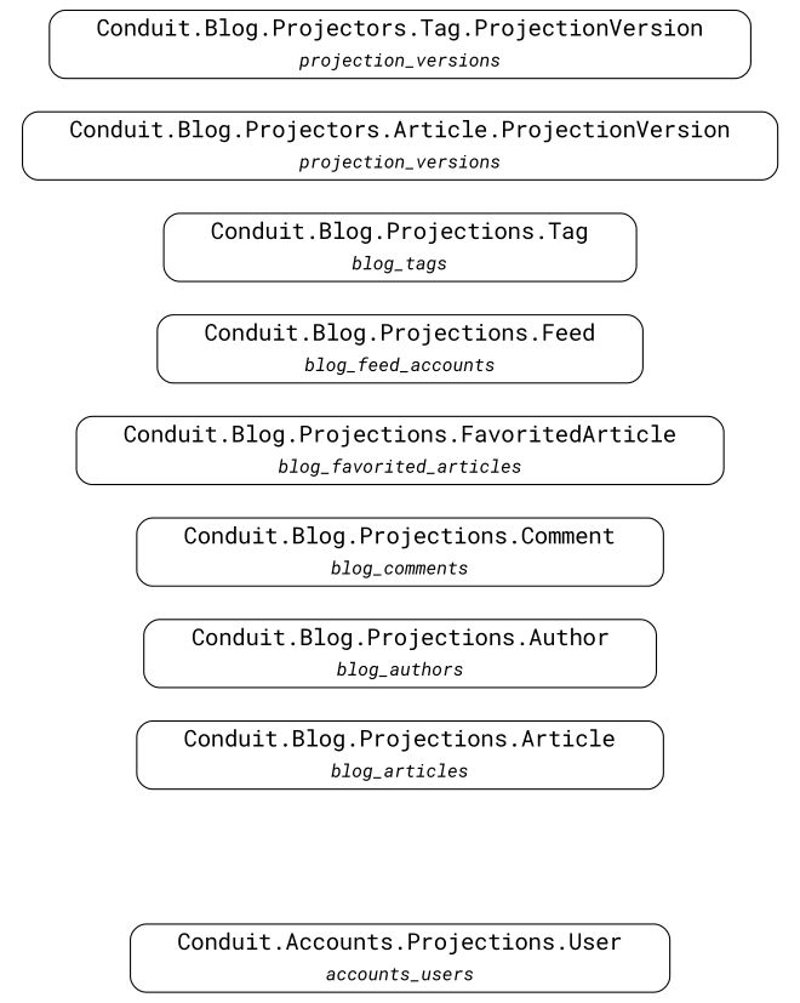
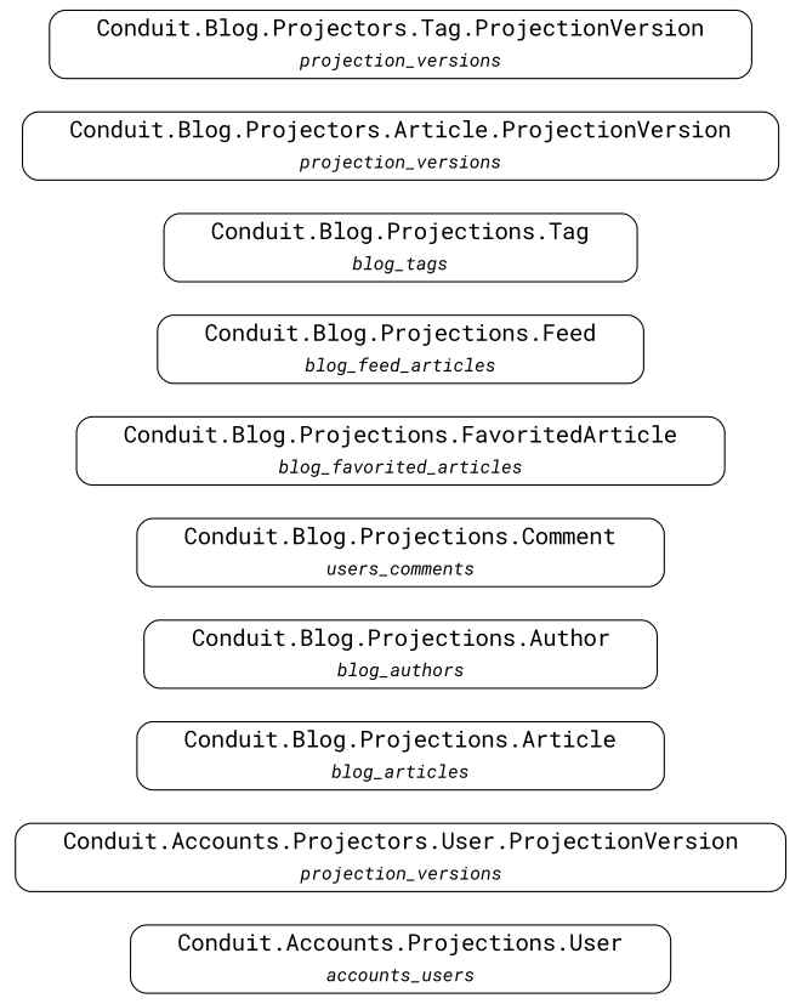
  strict digraph {
    rankdir=LR
    ranksep=1.0
    node [fontname="Roboto Mono" shape=none]
    n1 [label=<<table align='left' border='1' style='rounded' cellspacing='0' cellpadding='4' cellborder='0'><tr><td port='header@schema_module'><font point-size='18'>   Conduit.Accounts.Projections.User   </font></td></tr><tr><td><font point-size='14'><i>accounts_users</i></font></td></tr></table>>]
+   n2 [label=<<table align='left' border='1' style='rounded' cellspacing='0' cellpadding='4' cellborder='0'><tr><td port='header@schema_module'><font point-size='18'>   Conduit.Accounts.Projectors.User.ProjectionVersion   </font></td></tr><tr><td><font point-size='14'><i>projection_versions</i></font></td></tr></table>>]
    n3 [label=<<table align='left' border='1' style='rounded' cellspacing='0' cellpadding='4' cellborder='0'><tr><td port='header@schema_module'><font point-size='18'>   Conduit.Blog.Projections.Article   </font></td></tr><tr><td><font point-size='14'><i>blog_articles</i></font></td></tr></table>>]
    n4 [label=<<table align='left' border='1' style='rounded' cellspacing='0' cellpadding='4' cellborder='0'><tr><td port='header@schema_module'><font point-size='18'>   Conduit.Blog.Projections.Author   </font></td></tr><tr><td><font point-size='14'><i>blog_authors</i></font></td></tr></table>>]
-   n5 [label=<<table align='left' border='1' style='rounded' cellspacing='0' cellpadding='4' cellborder='0'><tr><td port='header@schema_module'><font point-size='18'>   Conduit.Blog.Projections.Comment   </font></td></tr><tr><td><font point-size='14'><i>blog_comments</i></font></td></tr></table>>]
+   n5 [label=<<table align='left' border='1' style='rounded' cellspacing='0' cellpadding='4' cellborder='0'><tr><td port='header@schema_module'><font point-size='18'>   Conduit.Blog.Projections.Comment   </font></td></tr><tr><td><font point-size='14'><i>users_comments</i></font></td></tr></table>>]
    n6 [label=<<table align='left' border='1' style='rounded' cellspacing='0' cellpadding='4' cellborder='0'><tr><td port='header@schema_module'><font point-size='18'>   Conduit.Blog.Projections.FavoritedArticle   </font></td></tr><tr><td><font point-size='14'><i>blog_favorited_articles</i></font></td></tr></table>>]
-   n7 [label=<<table align='left' border='1' style='rounded' cellspacing='0' cellpadding='4' cellborder='0'><tr><td port='header@schema_module'><font point-size='18'>   Conduit.Blog.Projections.Feed   </font></td></tr><tr><td><font point-size='14'><i>blog_feed_accounts</i></font></td></tr></table>>]
+   n7 [label=<<table align='left' border='1' style='rounded' cellspacing='0' cellpadding='4' cellborder='0'><tr><td port='header@schema_module'><font point-size='18'>   Conduit.Blog.Projections.Feed   </font></td></tr><tr><td><font point-size='14'><i>blog_feed_articles</i></font></td></tr></table>>]
    n8 [label=<<table align='left' border='1' style='rounded' cellspacing='0' cellpadding='4' cellborder='0'><tr><td port='header@schema_module'><font point-size='18'>   Conduit.Blog.Projections.Tag   </font></td></tr><tr><td><font point-size='14'><i>blog_tags</i></font></td></tr></table>>]
    n9 [label=<<table align='left' border='1' style='rounded' cellspacing='0' cellpadding='4' cellborder='0'><tr><td port='header@schema_module'><font point-size='18'>   Conduit.Blog.Projectors.Article.ProjectionVersion   </font></td></tr><tr><td><font point-size='14'><i>projection_versions</i></font></td></tr></table>>]
    n10 [label=<<table align='left' border='1' style='rounded' cellspacing='0' cellpadding='4' cellborder='0'><tr><td port='header@schema_module'><font point-size='18'>   Conduit.Blog.Projectors.Tag.ProjectionVersion   </font></td></tr><tr><td><font point-size='14'><i>projection_versions</i></font></td></tr></table>>]
  }
